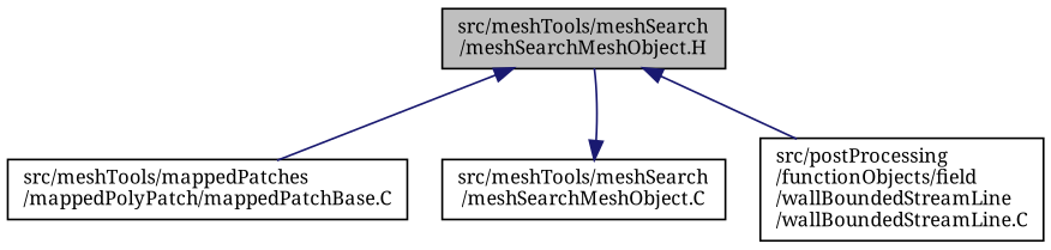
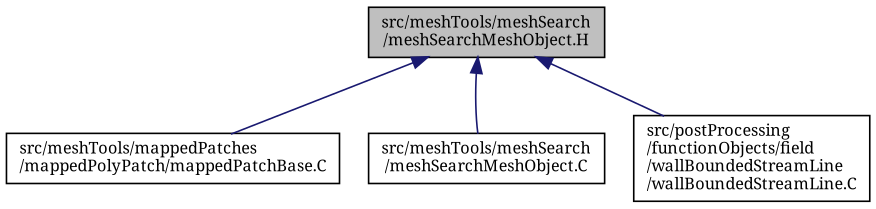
  digraph {
    fontname="Noto Serif"
    node [color=black fontname="Noto Serif" fontsize=10 shape=record]
    edge [color=midnightblue dir=back fontname="Noto Serif" fontsize=10 labelfontname=FreeSans labelfontsize=10 style=solid]
    n1 [fillcolor=grey75 fontcolor=black height=0.2 label="src/meshTools/meshSearch\l/meshSearchMeshObject.H" style=filled width=0.4]
    n2 [height=0.2 label="src/meshTools/mappedPatches\l/mappedPolyPatch/mappedPatchBase.C" width=0.4]
    n3 [height=0.2 label="src/meshTools/meshSearch\l/meshSearchMeshObject.C" width=0.4]
    n4 [height=0.2 label="src/postProcessing\l/functionObjects/field\l/wallBoundedStreamLine\l/wallBoundedStreamLine.C" width=0.4]
    n1 -> n2
-   n3 -> n1
+   n1 -> n3
    n1 -> n4
  }
